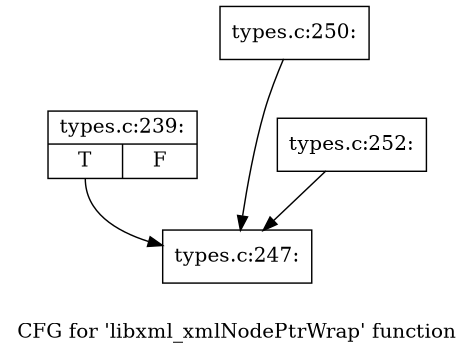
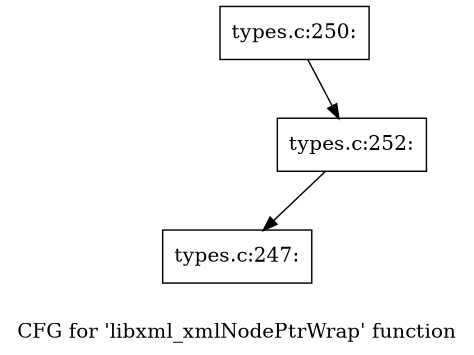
  digraph {
    label="CFG for 'libxml_xmlNodePtrWrap' function"
    node [shape=record]
-   n1 [label="{types.c:239:|{<s0>T|<s1>F}}"]
    n2 [label="{types.c:247:}"]
    n3 [label="{types.c:250:}"]
    n4 [label="{types.c:252:}"]
-   n1 -> n2 [tailport=s0]
-   n3 -> n2
+   n3 -> n4
    n4 -> n2
  }
